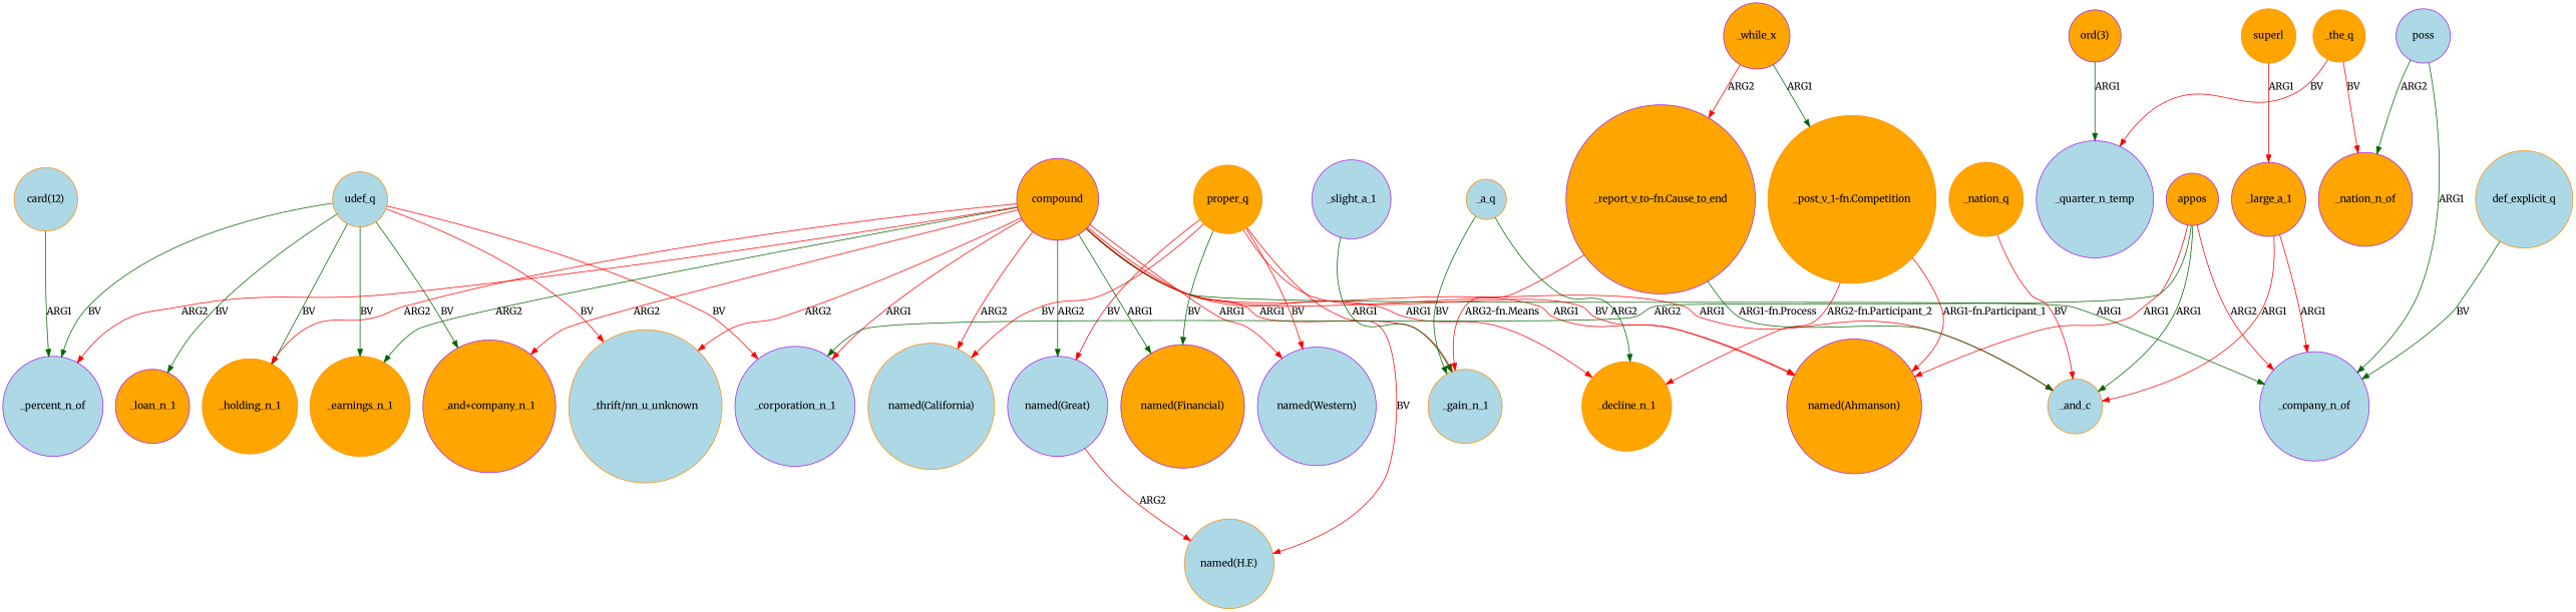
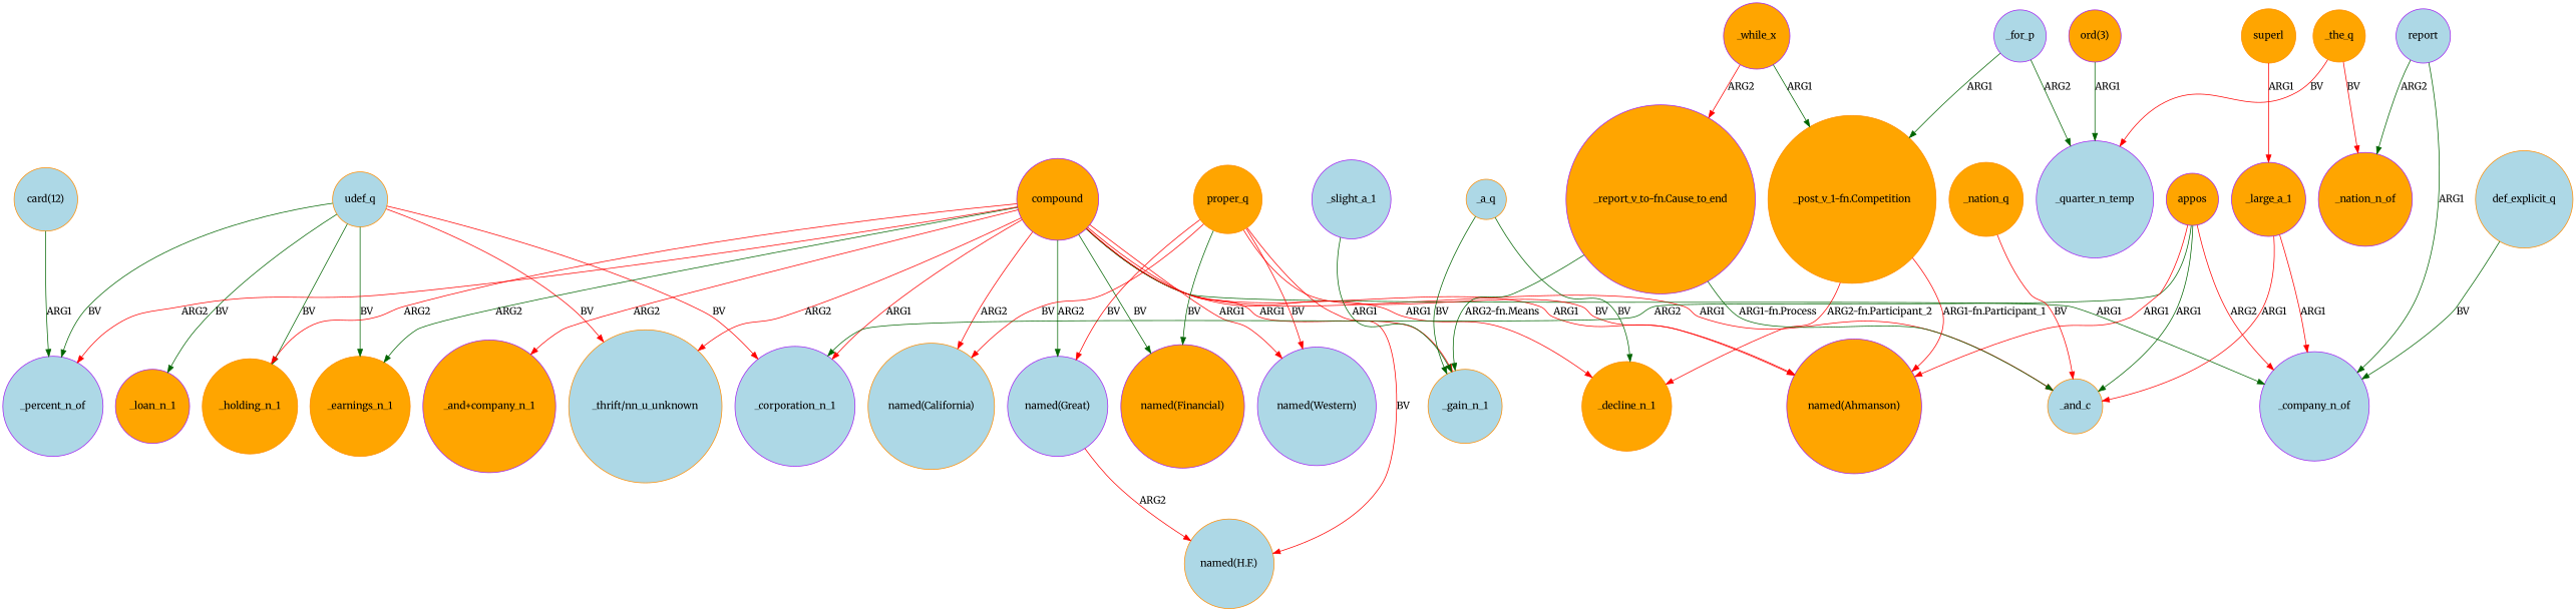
  digraph {
    fontname=Merriweather
    node [color=purple fillcolor=orange fontname=Merriweather shape=circle style=filled]
    edge [color=red fontname=Merriweather]
    udef_q [color=darkorange fillcolor=lightblue]
    "_and+company_n_1"
    _holding_n_1 [color=darkorange]
    _loan_n_1
    _earnings_n_1 [color=darkorange]
    _percent_n_of [fillcolor=lightblue]
    "_thrift/nn_u_unknown" [color=darkorange fillcolor=lightblue]
    _corporation_n_1 [fillcolor=lightblue]
    compound
    _and_c [color=darkorange fillcolor=lightblue]
    "named(Great)" [fillcolor=lightblue]
    "named(Western)" [fillcolor=lightblue]
    "named(Ahmanson)"
    "named(California)" [color=darkorange fillcolor=lightblue]
    _company_n_of [fillcolor=lightblue]
    _gain_n_1 [color=darkorange fillcolor=lightblue]
    _decline_n_1 [color=darkorange]
    "named(Financial)"
    "named(H.F.)" [color=darkorange fillcolor=lightblue]
    "ord(3)"
    _quarter_n_temp [fillcolor=lightblue]
    proper_q [color=darkorange]
    _while_x
    "_post_v_1-fn.Competition" [color=darkorange]
    "_report_v_to-fn.Cause_to_end"
    _the_q [color=darkorange]
    _nation_n_of
    appos
    _a_q [color=darkorange fillcolor=lightblue]
    _slight_a_1 [fillcolor=lightblue]
    _large_a_1
    n32 [color=darkorange label=_nation_q]
-   poss [fillcolor=lightblue]
+   _for_p [fillcolor=lightblue]
+   poss [fillcolor=lightblue label=report]
    "card(12)" [color=darkorange fillcolor=lightblue]
    def_explicit_q [color=darkorange fillcolor=lightblue]
    superl [color=darkorange]
-   udef_q -> "_and+company_n_1" [color=darkgreen label=BV]
    udef_q -> _holding_n_1 [color=darkgreen label=BV]
    udef_q -> _loan_n_1 [color=darkgreen label=BV]
    udef_q -> _earnings_n_1 [color=darkgreen label=BV]
    udef_q -> _percent_n_of [color=darkgreen label=BV]
    udef_q -> "_thrift/nn_u_unknown" [label=BV]
    udef_q -> _corporation_n_1 [label=BV]
    compound -> "_and+company_n_1" [label=ARG2]
    compound -> _holding_n_1 [label=ARG2]
    compound -> _earnings_n_1 [color=darkgreen label=ARG2]
    compound -> _percent_n_of [label=ARG2]
    compound -> "_thrift/nn_u_unknown" [label=ARG2]
    compound -> _corporation_n_1 [label=ARG1]
    compound -> _and_c [label=ARG1]
    compound -> "named(Great)" [color=darkgreen label=ARG2]
    compound -> "named(Western)" [label=ARG1]
    compound -> "named(Ahmanson)" [label=ARG1]
    compound -> "named(California)" [label=ARG2]
    compound -> _company_n_of [color=darkgreen label=ARG1]
    compound -> _gain_n_1 [label=ARG1]
    compound -> _decline_n_1 [label=ARG1]
-   compound -> "named(Financial)" [color=darkgreen label=ARG1]
+   compound -> "named(Financial)" [color=darkgreen label=BV]
    "named(Great)" -> "named(H.F.)" [label=ARG2]
    "ord(3)" -> _quarter_n_temp [color=darkgreen label=ARG1]
    proper_q -> "named(Great)" [label=BV]
    proper_q -> "named(Western)" [label=BV]
    proper_q -> "named(Ahmanson)" [label=BV]
    proper_q -> "named(California)" [label=BV]
    proper_q -> "named(Financial)" [color=darkgreen label=BV]
    proper_q -> "named(H.F.)" [label=BV]
    _while_x -> "_post_v_1-fn.Competition" [color=darkgreen label=ARG1]
    _while_x -> "_report_v_to-fn.Cause_to_end" [label=ARG2]
    "_post_v_1-fn.Competition" -> "named(Ahmanson)" [label="ARG1-fn.Participant_1"]
    "_post_v_1-fn.Competition" -> _decline_n_1 [label="ARG2-fn.Participant_2"]
    "_report_v_to-fn.Cause_to_end" -> _and_c [color=darkgreen label="ARG1-fn.Process"]
-   "_report_v_to-fn.Cause_to_end" -> _gain_n_1 [label="ARG2-fn.Means"]
+   "_report_v_to-fn.Cause_to_end" -> _gain_n_1 [color=darkgreen label="ARG2-fn.Means"]
    _the_q -> _quarter_n_temp [label=BV]
    _the_q -> _nation_n_of [label=BV]
    appos -> _corporation_n_1 [color=darkgreen label=ARG2]
    appos -> _and_c [color=darkgreen label=ARG1]
    appos -> "named(Ahmanson)" [label=ARG1]
    appos -> _company_n_of [label=ARG2]
    _a_q -> _gain_n_1 [color=darkgreen label=BV]
-   _a_q -> _decline_n_1 [color=darkgreen label=ARG2]
+   _a_q -> _decline_n_1 [color=darkgreen label=BV]
    _slight_a_1 -> _gain_n_1 [color=darkgreen label=ARG1]
    _large_a_1 -> _and_c [label=ARG1]
    _large_a_1 -> _company_n_of [label=ARG1]
    n32 -> _and_c [label=BV]
+   _for_p -> _quarter_n_temp [color=darkgreen label=ARG2]
+   _for_p -> "_post_v_1-fn.Competition" [color=darkgreen label=ARG1]
    poss -> _company_n_of [color=darkgreen label=ARG1]
    poss -> _nation_n_of [color=darkgreen label=ARG2]
    "card(12)" -> _percent_n_of [color=darkgreen label=ARG1]
    def_explicit_q -> _company_n_of [color=darkgreen label=BV]
    superl -> _large_a_1 [label=ARG1]
  }
